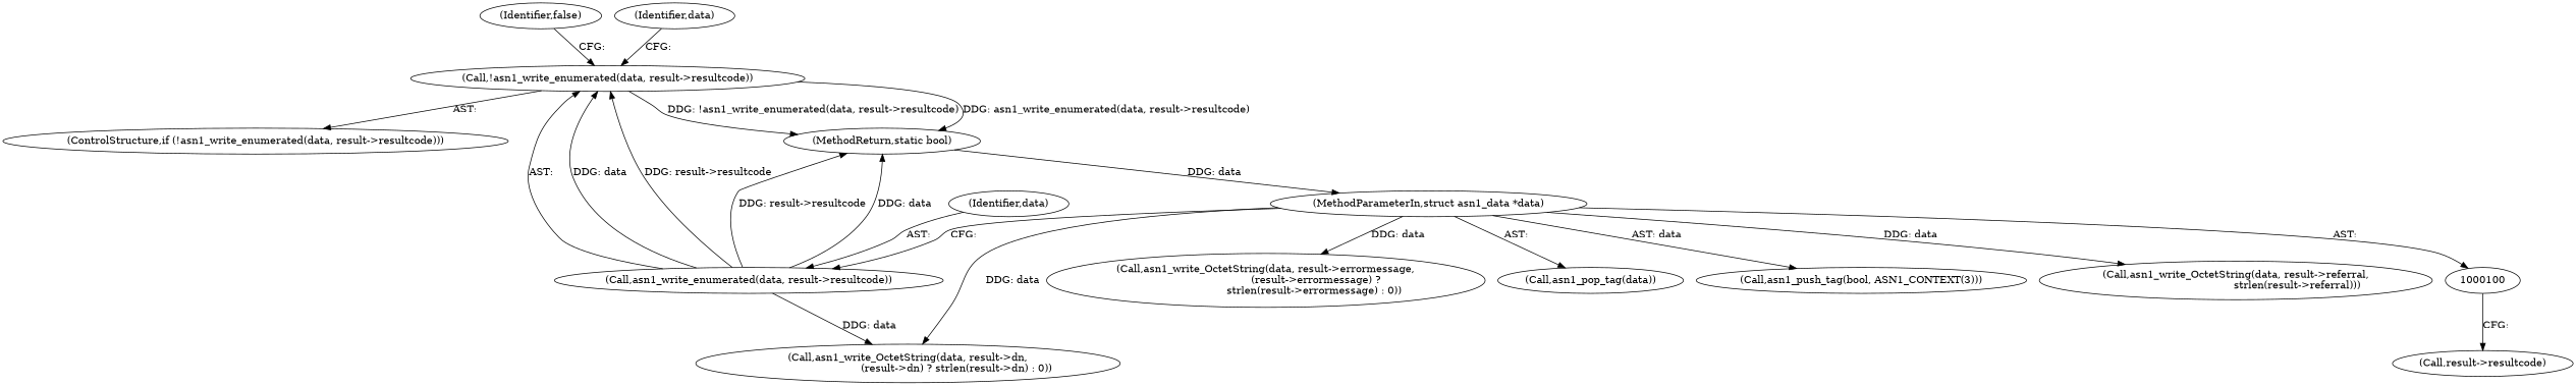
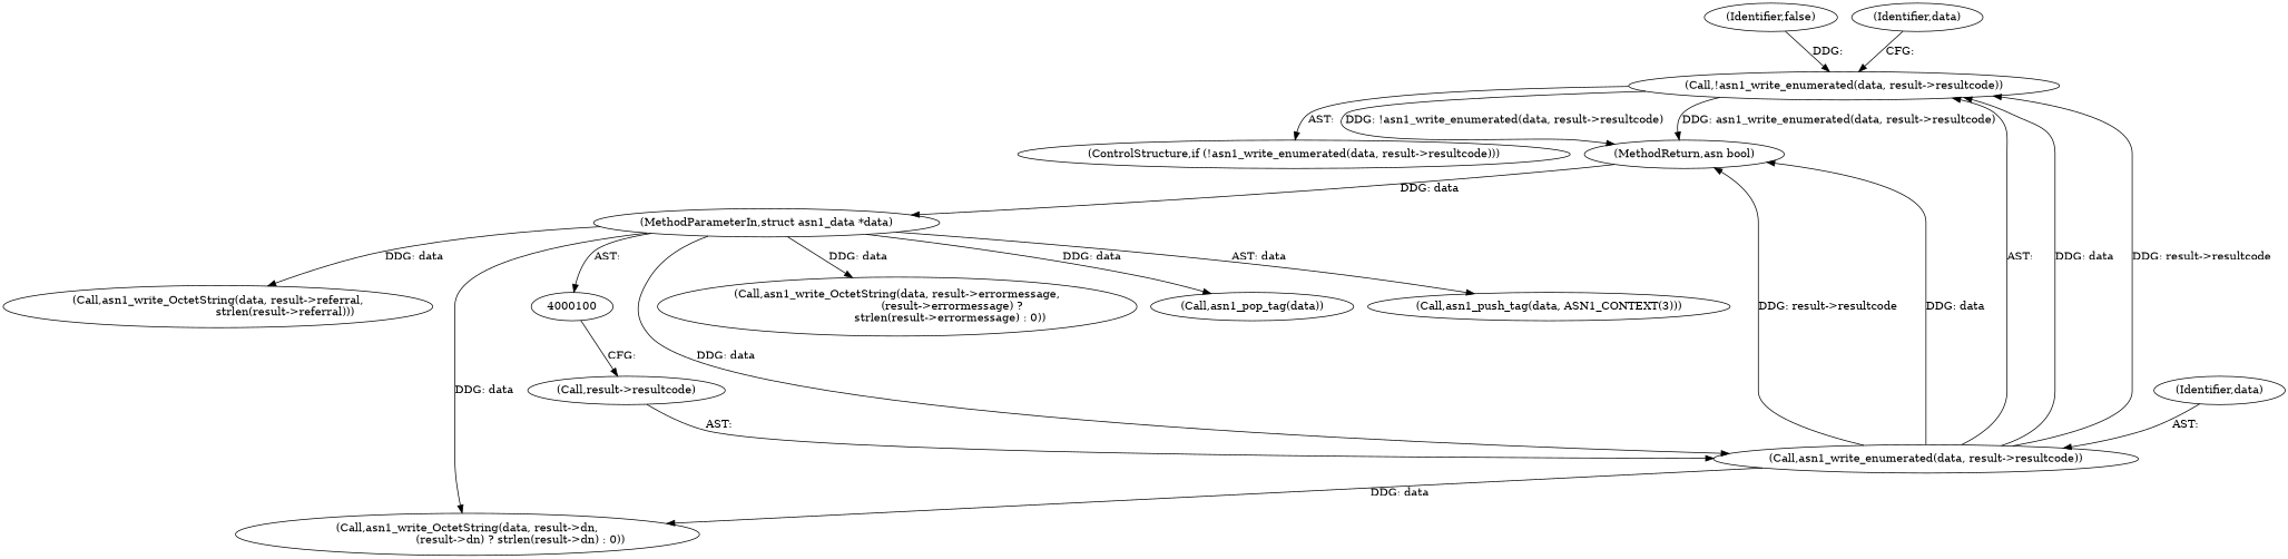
  digraph {
    n1 [label="(Call,!asn1_write_enumerated(data, result->resultcode))"]
    n2 [label="(ControlStructure,if (!asn1_write_enumerated(data, result->resultcode)))"]
-   n3 [label="(MethodReturn,static bool)"]
+   n3 [label="(MethodReturn,asn bool)"]
    n4 [label="(Call,asn1_write_enumerated(data, result->resultcode))"]
    n5 [label="(Call,asn1_write_OctetString(data, result->dn,\n                              (result->dn) ? strlen(result->dn) : 0))"]
    n6 [label="(MethodParameterIn,struct asn1_data *data)"]
    n7 [label="(Call,result->resultcode)"]
    n8 [label="(Call,asn1_write_OctetString(data, result->errormessage,\n                               (result->errormessage) ?\n                              strlen(result->errormessage) : 0))"]
    n9 [label="(Call,asn1_pop_tag(data))"]
-   n10 [label="(Call,asn1_push_tag(bool, ASN1_CONTEXT(3)))"]
+   n10 [label="(Call,asn1_push_tag(data, ASN1_CONTEXT(3)))"]
    n11 [label="(Call,asn1_write_OctetString(data, result->referral,\n                                      strlen(result->referral)))"]
-   1000100
+   1000100 [label=4000100]
    n13 [label="(Identifier,false)"]
    n14 [label="(Identifier,data)"]
    n15 [label="(Identifier,data)"]
    n1 -> n2 [label="AST: "]
    n1 -> n3 [label="DDG: !asn1_write_enumerated(data, result->resultcode)"]
    n1 -> n3 [label="DDG: asn1_write_enumerated(data, result->resultcode)"]
    n3 -> n6 [label="DDG: data"]
    n4 -> n1 [label="AST: "]
    n4 -> n1 [label="DDG: data"]
    n4 -> n1 [label="DDG: result->resultcode"]
    n4 -> n3 [label="DDG: result->resultcode"]
    n4 -> n3 [label="DDG: data"]
    n4 -> n5 [label="DDG: data"]
-   n6 -> n4 [label="CFG: "]
+   n6 -> n4 [label="DDG: data"]
    n6 -> n5 [label="DDG: data"]
    n6 -> n8 [label="DDG: data"]
-   n6 -> n9 [label="AST: "]
+   n6 -> n9 [label="DDG: data"]
    n6 -> n10 [label="AST: data"]
    n6 -> n11 [label="DDG: data"]
    n6 -> 1000100 [label="AST: "]
+   n7 -> n4 [label="AST: "]
    1000100 -> n7 [label="CFG: "]
-   n13 -> n1 [label="CFG: "]
+   n13 -> n1 [label="DDG: "]
    n14 -> n1 [label="CFG: "]
    n15 -> n4 [label="AST: "]
  }
